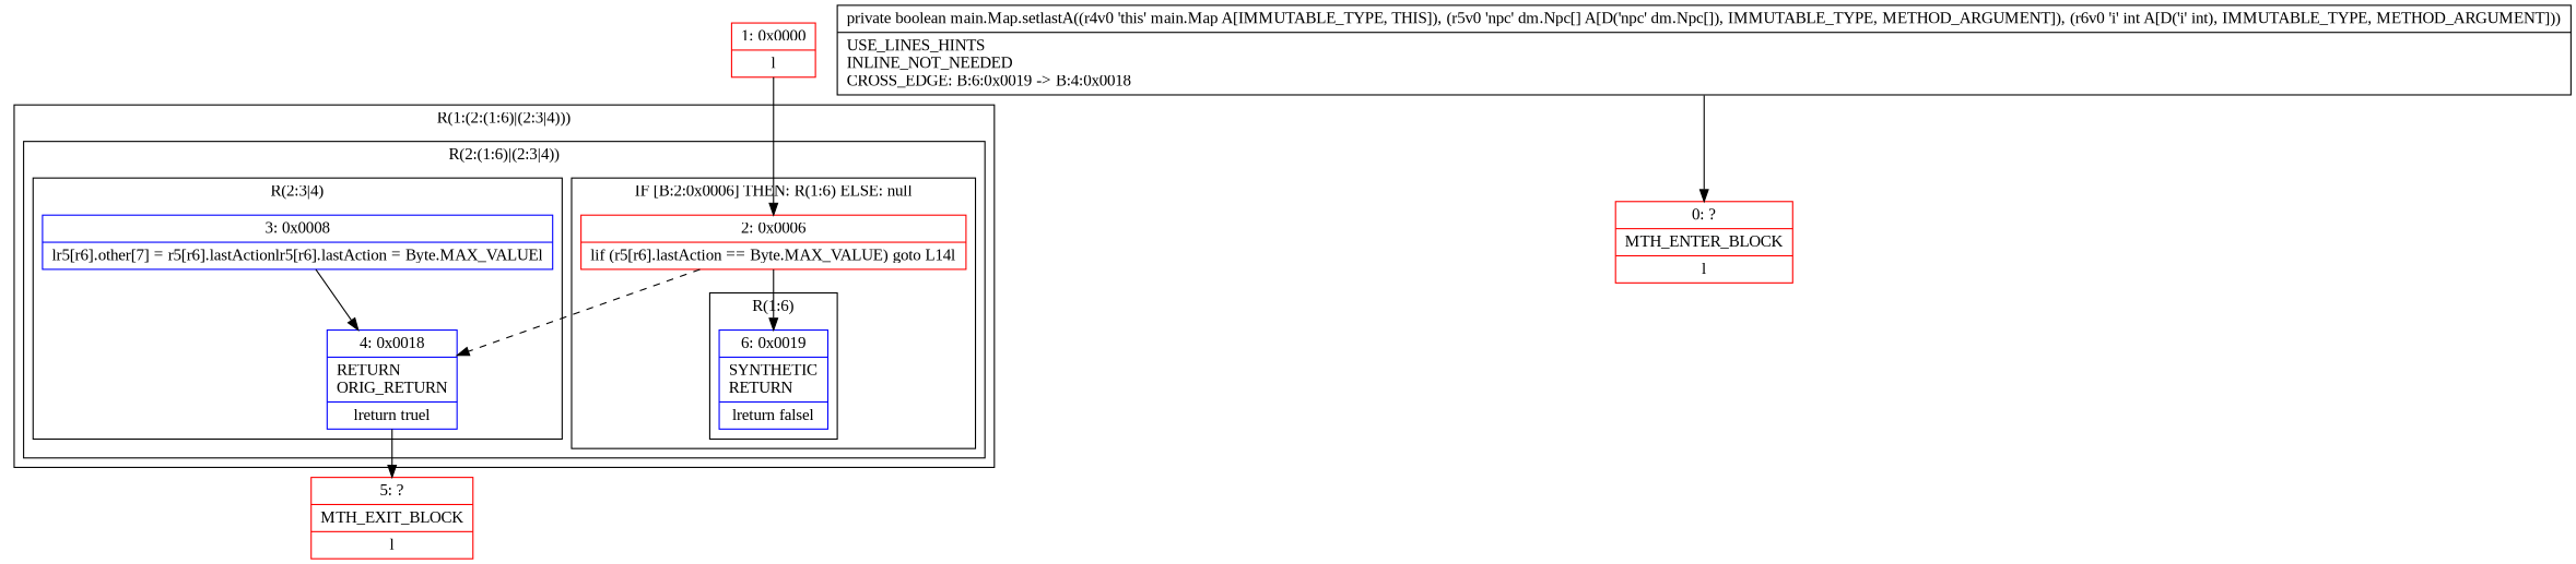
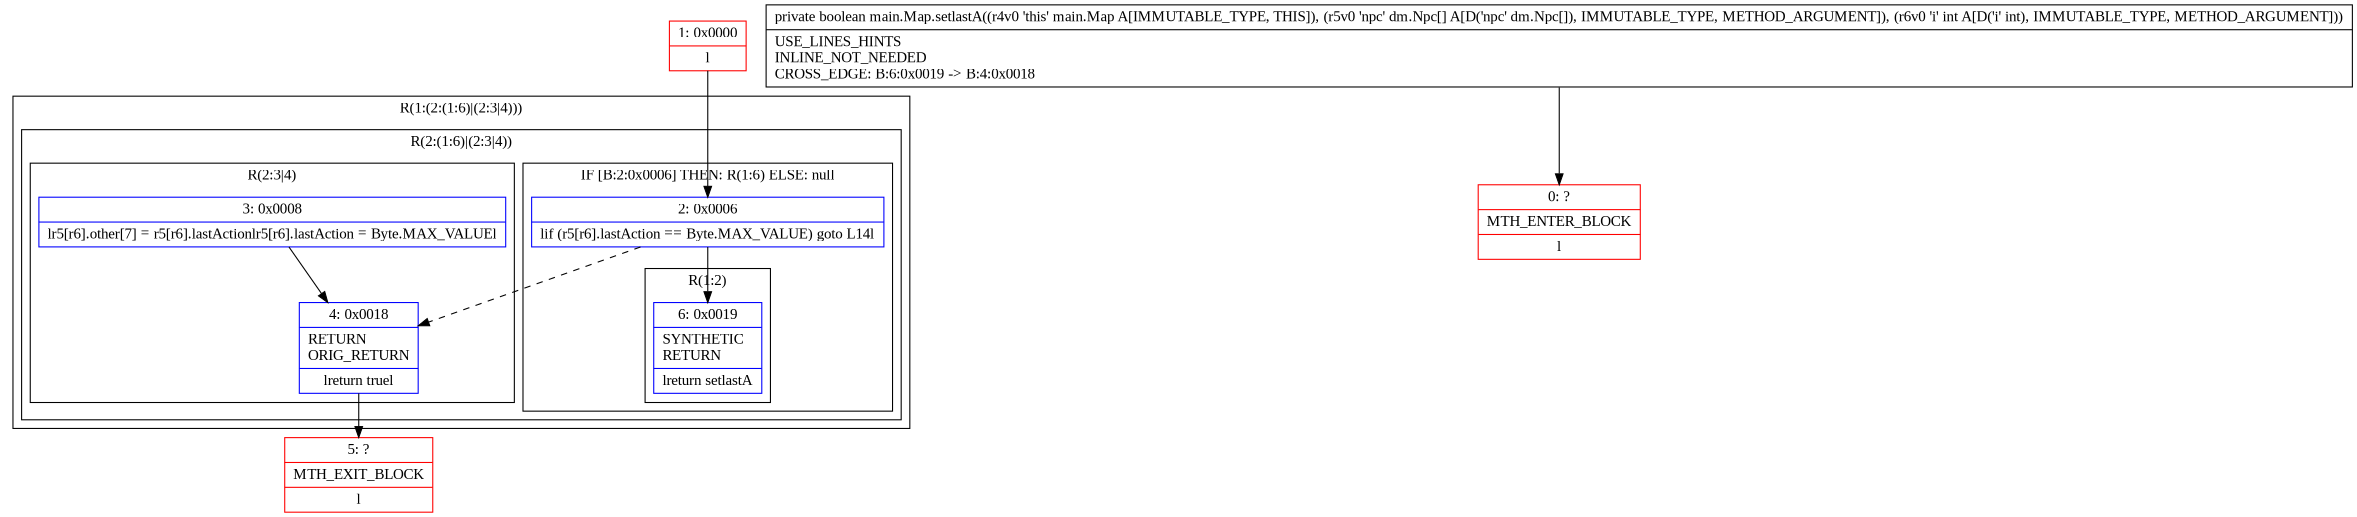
  digraph {
    fontname="Liberation Serif"
    node [color=blue fontname="Liberation Serif" shape=record]
    edge [fontname="Liberation Serif"]
-   n1 [label="{6\:\ 0x0019|SYNTHETIC\lRETURN\l|lreturn falsel}"]
-   n2 [color=red label="{2\:\ 0x0006|lif (r5[r6].lastAction == Byte.MAX_VALUE) goto L14l}"]
+   n1 [label="{6\:\ 0x0019|SYNTHETIC\lRETURN\l|lreturn setlastA}"]
+   n2 [label="{2\:\ 0x0006|lif (r5[r6].lastAction == Byte.MAX_VALUE) goto L14l}"]
    n3 [label="{3\:\ 0x0008|lr5[r6].other[7] = r5[r6].lastActionlr5[r6].lastAction = Byte.MAX_VALUEl}"]
    n4 [label="{4\:\ 0x0018|RETURN\lORIG_RETURN\l|lreturn truel}"]
    n5 [color=red label="{5\:\ ?|MTH_EXIT_BLOCK\l|l}"]
    n6 [color=red label="{0\:\ ?|MTH_ENTER_BLOCK\l|l}"]
    n7 [color=red label="{1\:\ 0x0000|l}"]
    n8 [label="{private boolean main.Map.setlastA((r4v0 'this' main.Map A[IMMUTABLE_TYPE, THIS]), (r5v0 'npc' dm.Npc[] A[D('npc' dm.Npc[]), IMMUTABLE_TYPE, METHOD_ARGUMENT]), (r6v0 'i' int A[D('i' int), IMMUTABLE_TYPE, METHOD_ARGUMENT]))  | USE_LINES_HINTS\lINLINE_NOT_NEEDED\lCROSS_EDGE: B:6:0x0019 \-\> B:4:0x0018\l}" color=""]
    subgraph cluster_1 {
      label="R(1:(2:(1:6)|(2:3|4)))"
      subgraph cluster_2 {
        label="R(2:(1:6)|(2:3|4))"
        subgraph cluster_3 {
          label="IF [B:2:0x0006] THEN: R(1:6) ELSE: null"
          n2
          subgraph cluster_4 {
-           label="R(1:6)"
+           label="R(1:2)"
            n1
          }
        }
        subgraph cluster_5 {
          label="R(2:3|4)"
          n3
          n4
        }
      }
    }
    n2 -> n1
    n2 -> n4 [style=dashed]
    n3 -> n4
    n4 -> n5
    n7 -> n2
    n8 -> n6
  }
